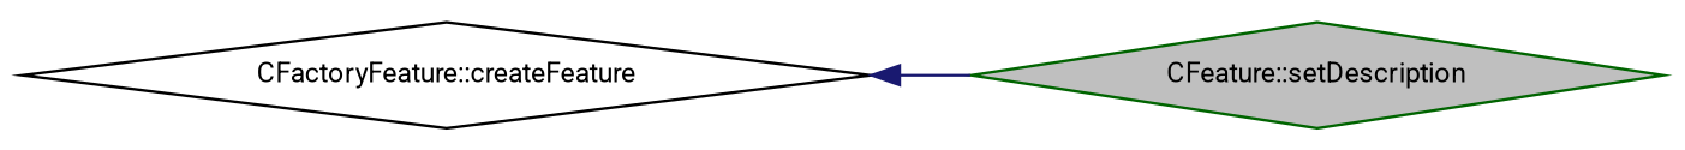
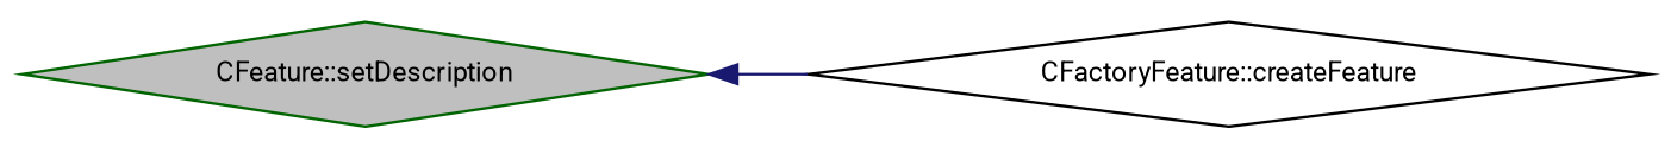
  digraph {
    rankdir=LR
    fontname=Roboto
    node [fontname=Roboto fontsize=10 shape=diamond style=filled]
    n1 [color=darkgreen fillcolor=grey75 fontcolor=black height=0.2 label="CFeature::setDescription" width=0.4]
    n2 [color=black fillcolor=white height=0.2 label="CFactoryFeature::createFeature" width=0.4]
-   n2 -> n1 [color=midnightblue dir=back fontname=Roboto fontsize=10 labelfontname=Helvetica labelfontsize=10 style=solid]
+   n1 -> n2 [color=midnightblue dir=back fontname=Roboto fontsize=10 labelfontname=Helvetica labelfontsize=10 style=solid]
  }
